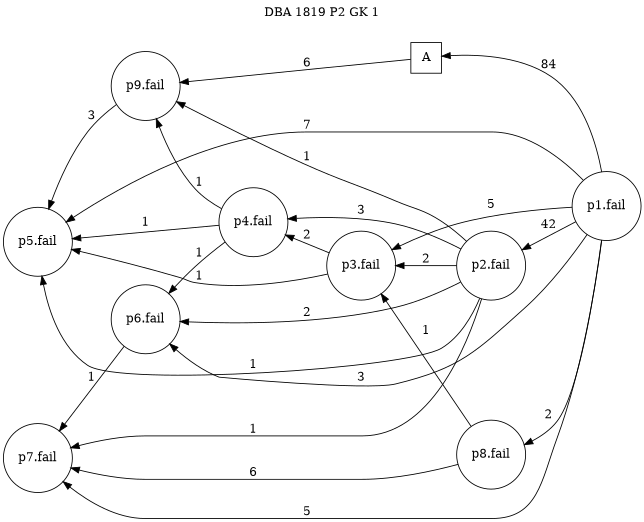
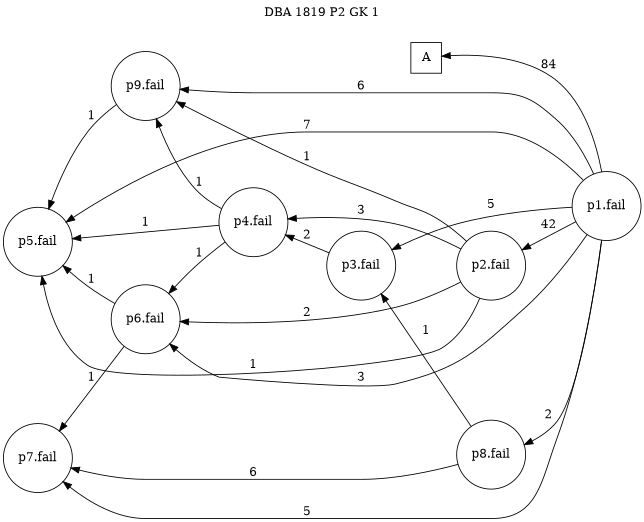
  digraph {
    label=" DBA 1819 P2 GK 1 "
    labelloc=tl
    rankdir=RL
    node [shape=circle]
    n1 [label=A shape=square]
    n2 [label="p1.fail"]
    n3 [label="p2.fail"]
    n4 [label="p9.fail"]
    n5 [label="p3.fail"]
    n6 [label="p8.fail"]
    n7 [label="p7.fail"]
    n8 [label="p5.fail"]
    n9 [label="p6.fail"]
    n10 [label="p4.fail"]
    n2 -> n1 [label=84]
    n2 -> n3 [label=42]
-   n1 -> n4 [label=6]
+   n2 -> n4 [label=6]
    n2 -> n5 [label=5]
    n2 -> n6 [label=2]
    n2 -> n7 [label=5]
    n2 -> n8 [label=7]
    n2 -> n9 [label=3]
    n3 -> n4 [label=1]
-   n3 -> n5 [label=2]
-   n3 -> n7 [label=1]
    n3 -> n8 [label=1]
    n3 -> n9 [label=2]
    n3 -> n10 [label=3]
-   n4 -> n8 [label=3]
-   n5 -> n8 [label=1]
+   n4 -> n8 [label=1]
+   n9 -> n8 [label=1]
    n5 -> n10 [label=2]
    n6 -> n5 [label=1]
    n6 -> n7 [label=6]
    n9 -> n7 [label=1]
    n10 -> n4 [label=1]
    n10 -> n8 [label=1]
    n10 -> n9 [label=1]
  }
